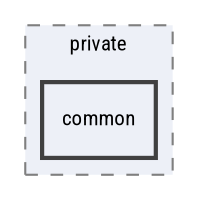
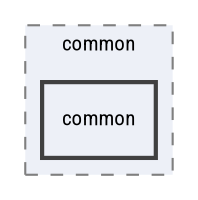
  digraph {
    compound=true
    fontname="Roboto Condensed"
    n1 [color=grey25 fillcolor="#edf0f7" fontname="Roboto Condensed" fontsize=10 label=common shape=box style="filled,bold,"]
    subgraph cluster_1 {
      bgcolor="#edf0f7"
      fontsize=10
-     label=private
+     label=common
      pencolor=grey50
      style="filled,dashed,"
      n1
    }
  }
